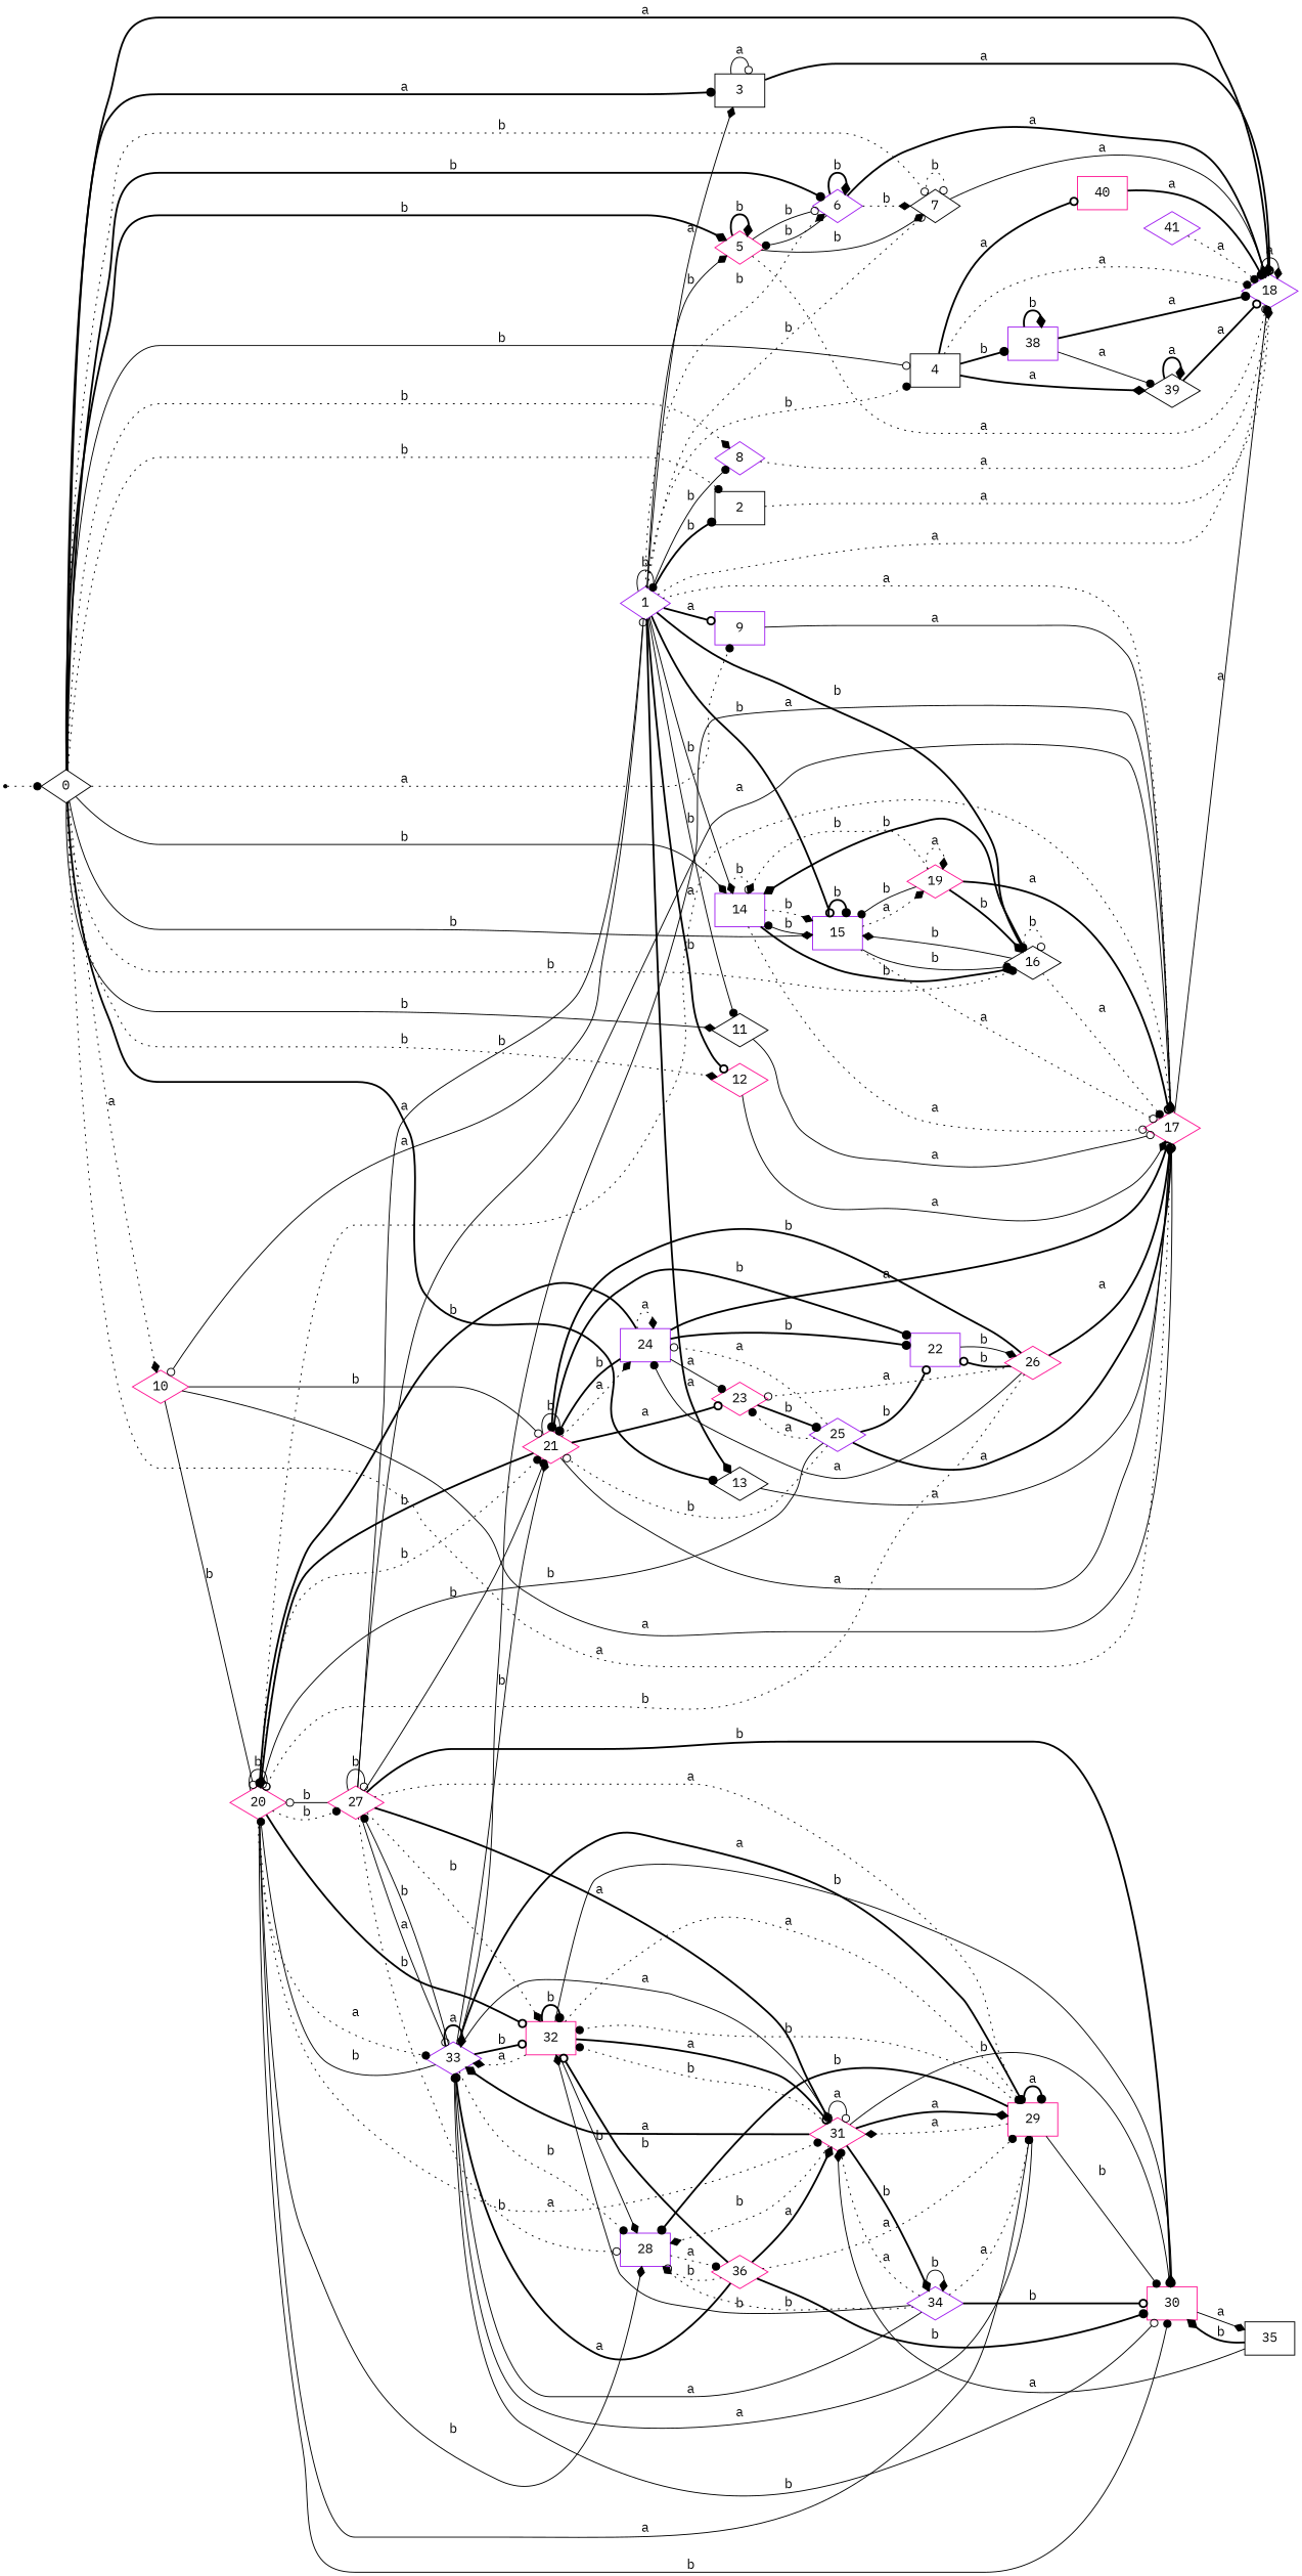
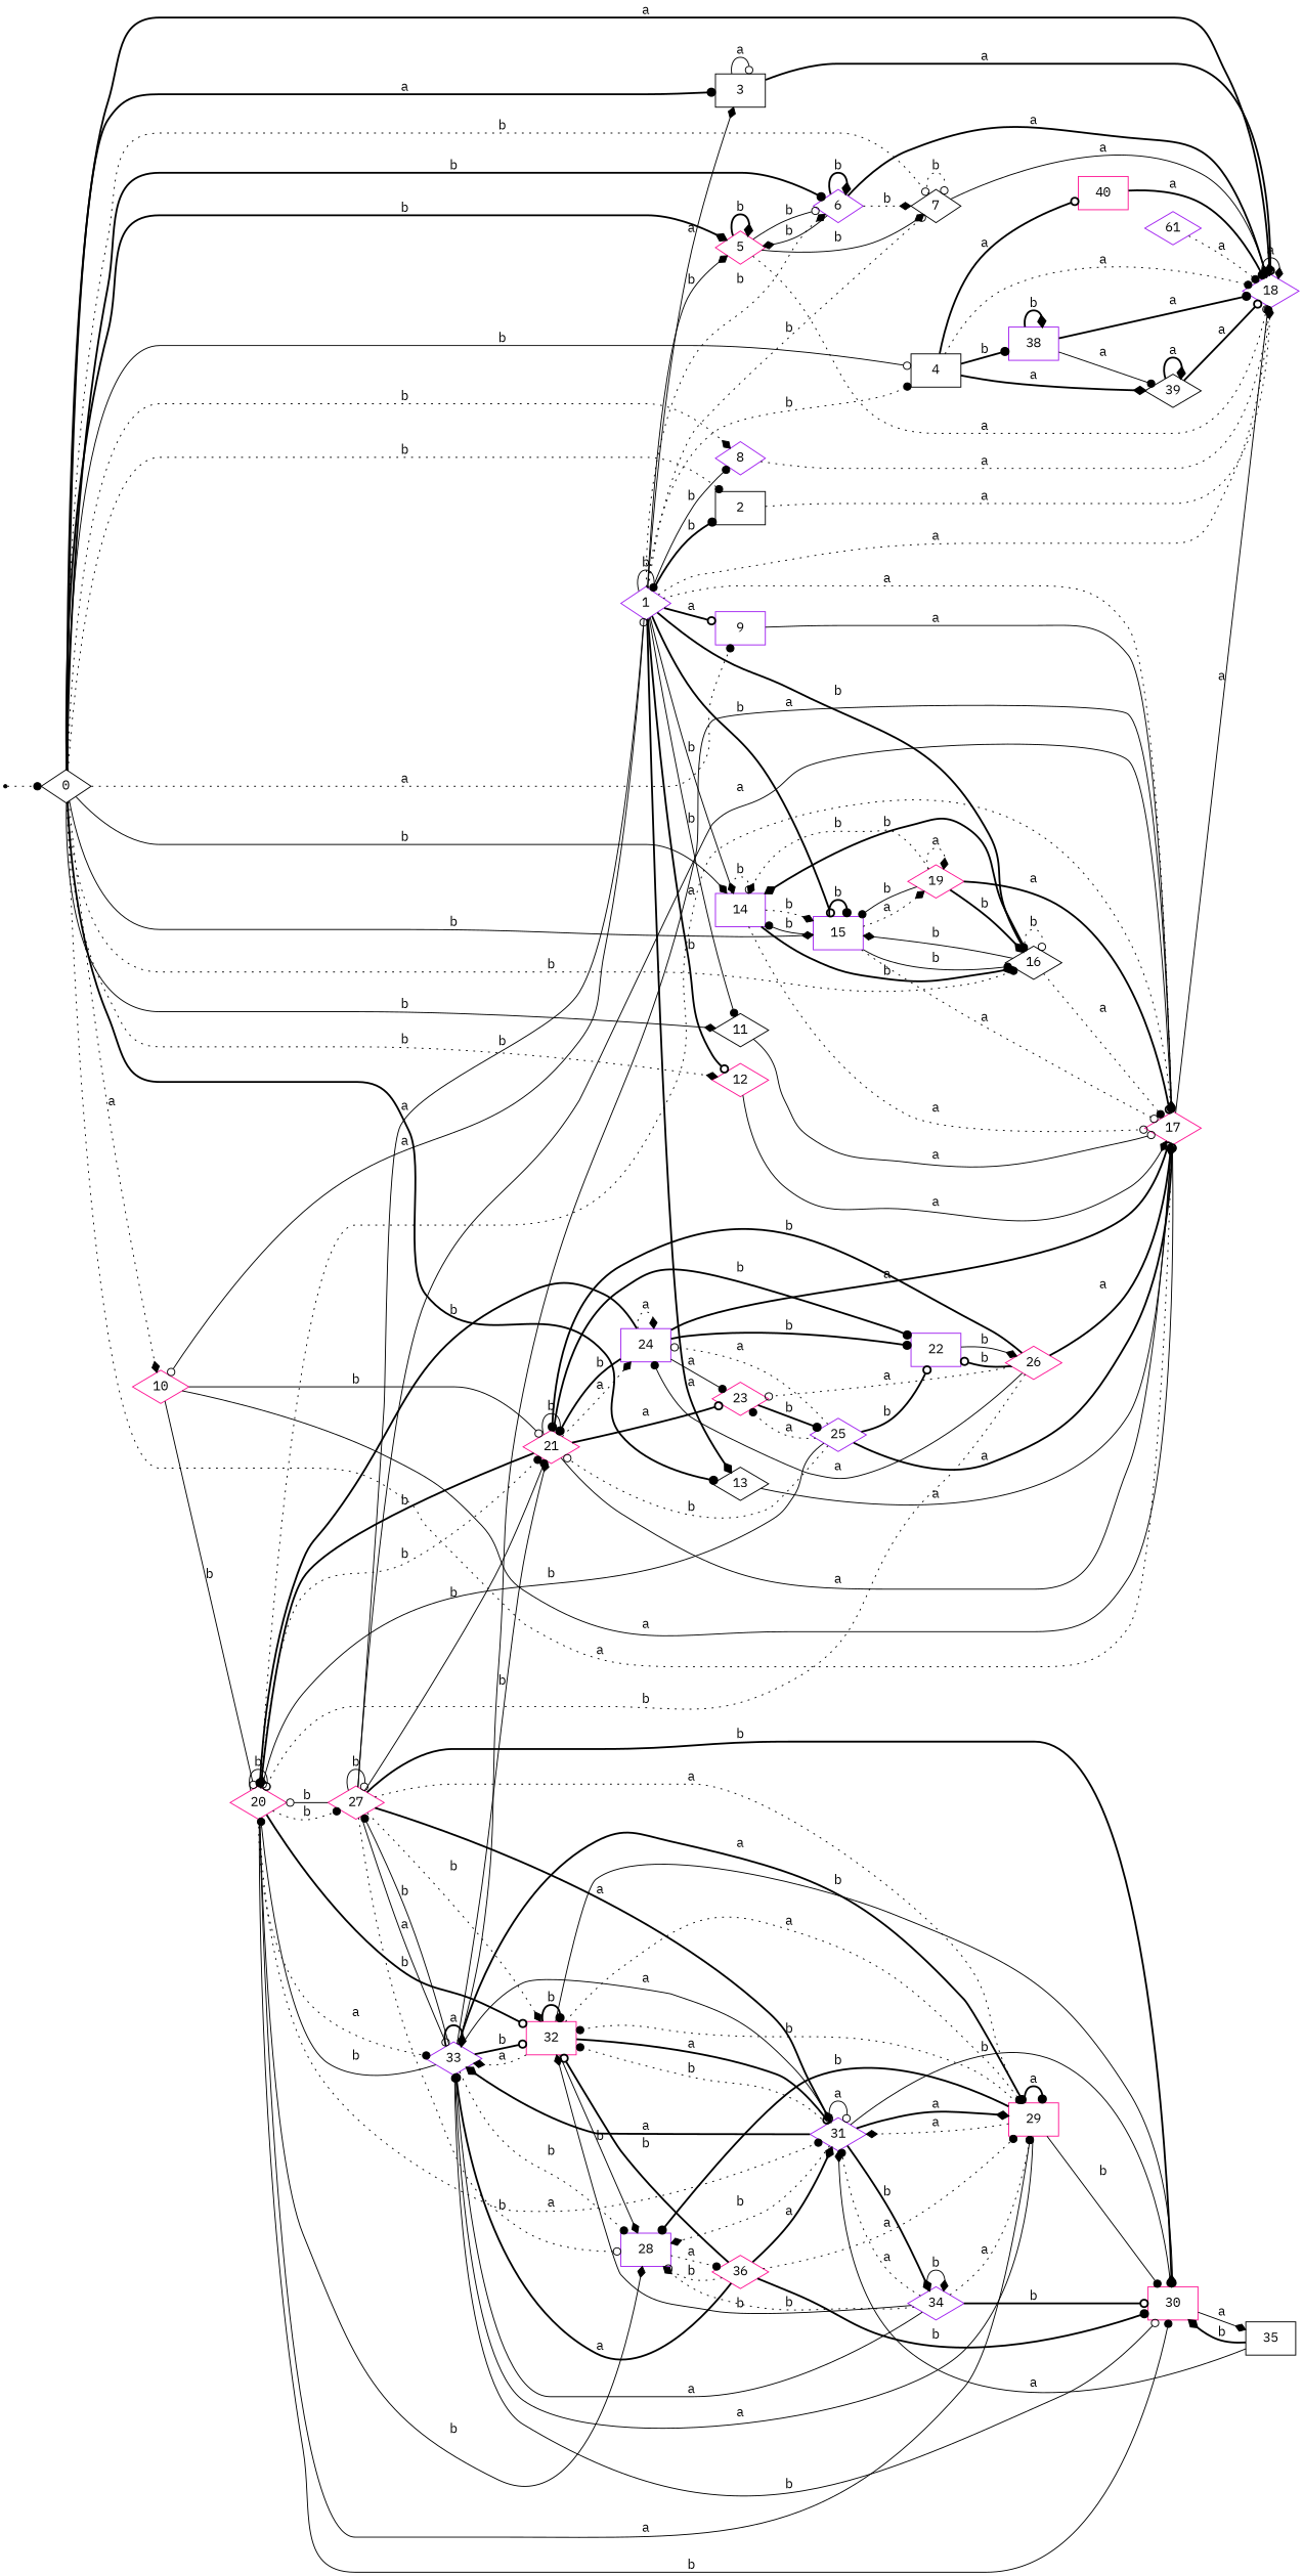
  digraph {
    fontname="IBM Plex Mono"
    rankdir=LR
    node [color=deeppink fontname="IBM Plex Mono" shape=diamond]
    edge [arrowhead=dot fontname="IBM Plex Mono" style=solid]
    dummy0 [color=black shape=point]
    0 [color=black]
    2 [color=black shape=box]
    3 [color=black shape=box]
    4 [color=black shape=box]
    5
    6 [color=purple]
    7 [color=black]
    8 [color=purple]
    9 [color=purple shape=box]
    10
    11 [color=black]
    12
    13 [color=black]
    14 [color=purple shape=box]
    15 [color=purple shape=box]
    16 [color=black]
    17
    18 [color=purple]
    1 [color=purple]
    38 [color=purple shape=box]
    39 [color=black]
    40 [shape=box]
    20
    21
    19
    27
    28 [color=purple shape=box]
    29 [shape=box]
    30 [shape=box]
-   31
+   31 [color=purple]
    32 [shape=box]
    33 [color=purple]
    22 [color=purple shape=box]
    23
    24 [color=purple shape=box]
    36
    35 [color=black shape=box]
    34 [color=purple]
    26
    25 [color=purple]
-   41 [color=purple]
+   41 [color=purple label=61]
    dummy0 -> 0 [style=dotted]
    0 -> 2 [label=b style=dotted]
    0 -> 3 [label=a style=bold]
    0 -> 4 [arrowhead=odot label=b]
    0 -> 5 [arrowhead=diamond label=b style=bold]
    0 -> 6 [label=b style=bold]
    0 -> 7 [arrowhead=odot label=b style=dotted]
    0 -> 8 [arrowhead=diamond label=b style=dotted]
    0 -> 9 [label=a style=dotted]
    0 -> 10 [arrowhead=diamond label=a style=dotted]
    0 -> 11 [arrowhead=diamond label=b]
    0 -> 12 [arrowhead=diamond label=b style=dotted]
    0 -> 13 [label=a style=bold]
    0 -> 14 [arrowhead=diamond label=b]
    0 -> 15 [arrowhead=diamond label=b]
    0 -> 16 [label=b style=dotted]
    0 -> 17 [arrowhead=diamond label=a style=dotted]
    0 -> 18 [arrowhead=diamond label=a style=bold]
    2 -> 18 [arrowhead=diamond label=a style=dotted]
    3 -> 3 [arrowhead=odot label=a]
    3 -> 18 [arrowhead=odot label=a style=bold]
    4 -> 18 [label=a style=dotted]
    4 -> 38 [label=b style=bold]
    4 -> 39 [arrowhead=diamond label=a style=bold]
    4 -> 40 [arrowhead=odot label=a style=bold]
    5 -> 5 [arrowhead=diamond label=b style=bold]
    5 -> 6 [arrowhead=odot label=b]
    5 -> 7 [arrowhead=diamond label=b]
    5 -> 18 [arrowhead=odot label=a style=dotted]
-   6 -> 5 [label=b]
+   6 -> 5 [arrowhead=diamond label=b]
    6 -> 6 [arrowhead=diamond label=b style=bold]
    6 -> 7 [arrowhead=diamond label=b style=dotted]
    6 -> 18 [arrowhead=diamond label=a style=bold]
    7 -> 7 [arrowhead=odot label=b style=dotted]
    7 -> 18 [arrowhead=odot label=a]
    8 -> 18 [label=a style=dotted]
    9 -> 17 [arrowhead=odot label=a]
    10 -> 17 [arrowhead=odot label=a]
    10 -> 20 [arrowhead=odot label=b]
    10 -> 21 [arrowhead=odot label=b]
    11 -> 17 [arrowhead=odot label=a]
    12 -> 17 [arrowhead=diamond label=a]
    13 -> 17 [arrowhead=diamond label=a]
    14 -> 14 [arrowhead=odot label=b style=dotted]
    14 -> 15 [arrowhead=diamond label=b style=dotted]
    14 -> 16 [arrowhead=diamond label=b style=bold]
    14 -> 17 [arrowhead=odot label=a style=dotted]
    15 -> 14 [label=b]
    15 -> 15 [label=b style=bold]
    15 -> 16 [label=b]
    15 -> 17 [arrowhead=odot label=a style=dotted]
    15 -> 19 [arrowhead=diamond label=a style=dotted]
    16 -> 14 [arrowhead=diamond label=b style=bold]
    16 -> 15 [arrowhead=diamond label=b]
    16 -> 16 [arrowhead=odot label=b style=dotted]
    16 -> 17 [label=a style=dotted]
    17 -> 18 [arrowhead=odot label=a]
    18 -> 18 [arrowhead=diamond label=a]
    1 -> 2 [label=b style=bold]
    1 -> 3 [arrowhead=diamond label=a]
    1 -> 4 [label=b style=dotted]
    1 -> 5 [arrowhead=diamond label=b]
    1 -> 6 [arrowhead=diamond label=b style=dotted]
    1 -> 7 [arrowhead=odot label=b style=dotted]
    1 -> 8 [label=b]
    1 -> 9 [arrowhead=odot label=a style=bold]
    1 -> 10 [arrowhead=odot label=a]
    1 -> 11 [label=b]
    1 -> 12 [arrowhead=odot label=b style=bold]
    1 -> 13 [arrowhead=diamond label=a style=bold]
    1 -> 14 [arrowhead=diamond label=b]
    1 -> 15 [arrowhead=odot label=b style=bold]
    1 -> 16 [label=b style=bold]
    1 -> 17 [arrowhead=diamond label=a style=dotted]
    1 -> 18 [arrowhead=diamond label=a style=dotted]
    1 -> 1 [label=b]
    38 -> 18 [label=a style=bold]
    38 -> 38 [arrowhead=diamond label=b style=bold]
    38 -> 39 [label=a]
    39 -> 18 [arrowhead=odot label=a style=bold]
    39 -> 39 [arrowhead=diamond label=a style=bold]
    40 -> 18 [label=a style=bold]
    20 -> 17 [arrowhead=odot label=a style=dotted]
    20 -> 20 [arrowhead=odot label=b]
    20 -> 21 [label=b style=dotted]
    20 -> 27 [label=b style=dotted]
    20 -> 28 [arrowhead=diamond label=b]
    20 -> 29 [label=a]
    20 -> 30 [label=b]
    20 -> 31 [label=a style=dotted]
    20 -> 32 [arrowhead=odot label=b style=bold]
    20 -> 33 [label=a style=dotted]
    21 -> 17 [arrowhead=odot label=a]
    21 -> 20 [arrowhead=diamond label=b style=bold]
    21 -> 21 [arrowhead=odot label=b]
    21 -> 22 [label=b style=bold]
    21 -> 23 [arrowhead=odot label=a style=bold]
    21 -> 24 [arrowhead=diamond label=a style=dotted]
    19 -> 14 [arrowhead=diamond label=b style=dotted]
    19 -> 15 [label=b]
    19 -> 16 [arrowhead=diamond label=b style=bold]
    19 -> 17 [arrowhead=odot label=a style=bold]
    19 -> 19 [arrowhead=diamond label=a style=dotted]
    27 -> 17 [arrowhead=diamond label=a]
    27 -> 1 [arrowhead=odot label=b]
    27 -> 20 [arrowhead=odot label=b]
    27 -> 21 [label=b]
    27 -> 27 [arrowhead=odot label=b]
    27 -> 28 [arrowhead=odot label=b style=dotted]
    27 -> 29 [arrowhead=odot label=a style=dotted]
    27 -> 30 [arrowhead=diamond label=b style=bold]
    27 -> 31 [arrowhead=diamond label=a style=bold]
    27 -> 32 [arrowhead=diamond label=b style=dotted]
    27 -> 33 [arrowhead=odot label=a]
    28 -> 36 [label=a style=dotted]
    29 -> 28 [label=b style=bold]
    29 -> 29 [label=a style=bold]
    29 -> 30 [label=b]
    29 -> 31 [arrowhead=diamond label=a style=dotted]
    29 -> 32 [label=b style=dotted]
    29 -> 33 [label=a]
    30 -> 35 [arrowhead=diamond label=a]
    31 -> 28 [arrowhead=diamond label=b style=dotted]
    31 -> 29 [arrowhead=diamond label=a style=bold]
    31 -> 30 [label=b]
    31 -> 31 [arrowhead=odot label=a]
    31 -> 32 [label=b style=dotted]
    31 -> 33 [arrowhead=diamond label=a style=bold]
    31 -> 34 [arrowhead=diamond label=b style=bold]
    32 -> 28 [arrowhead=diamond label=b]
    32 -> 29 [label=a style=dotted]
    32 -> 30 [label=b]
    32 -> 31 [arrowhead=odot label=a style=bold]
    32 -> 32 [label=b style=bold]
    32 -> 33 [arrowhead=diamond label=a style=dotted]
    33 -> 17 [label=a]
    33 -> 20 [label=b]
    33 -> 21 [arrowhead=diamond label=b]
    33 -> 27 [label=b]
    33 -> 28 [label=b style=dotted]
    33 -> 29 [label=a style=bold]
    33 -> 30 [arrowhead=odot label=b]
    33 -> 31 [arrowhead=odot label=a]
    33 -> 32 [arrowhead=odot label=b style=bold]
    33 -> 33 [arrowhead=diamond label=a style=bold]
    22 -> 26 [arrowhead=diamond label=b]
    23 -> 25 [label=b style=bold]
    24 -> 17 [arrowhead=odot label=a style=bold]
    24 -> 20 [label=b style=bold]
    24 -> 21 [label=b style=bold]
    24 -> 22 [label=b style=bold]
    24 -> 23 [label=a]
    24 -> 24 [arrowhead=diamond label=a style=dotted]
    36 -> 28 [arrowhead=odot label=b style=dotted]
    36 -> 29 [label=a style=dotted]
    36 -> 30 [label=b style=bold]
    36 -> 31 [arrowhead=diamond label=a style=bold]
    36 -> 32 [arrowhead=odot label=b style=bold]
    36 -> 33 [arrowhead=odot label=a style=bold]
    35 -> 30 [arrowhead=diamond label=b style=bold]
    35 -> 31 [arrowhead=diamond label=a]
    34 -> 28 [arrowhead=diamond label=b style=dotted]
    34 -> 29 [label=a style=dotted]
    34 -> 30 [arrowhead=odot label=b style=bold]
    34 -> 31 [label=a style=dotted]
    34 -> 32 [arrowhead=diamond label=b]
    34 -> 33 [arrowhead=odot label=a]
    34 -> 34 [arrowhead=diamond label=b]
    26 -> 17 [arrowhead=diamond label=a style=bold]
    26 -> 20 [arrowhead=odot label=b style=dotted]
    26 -> 21 [label=b style=bold]
    26 -> 22 [arrowhead=odot label=b style=bold]
    26 -> 23 [arrowhead=odot label=a style=dotted]
    26 -> 24 [label=a]
    25 -> 17 [arrowhead=odot label=a style=bold]
    25 -> 20 [arrowhead=odot label=b]
    25 -> 21 [arrowhead=odot label=b style=dotted]
    25 -> 22 [arrowhead=odot label=b style=bold]
    25 -> 23 [label=a style=dotted]
    25 -> 24 [arrowhead=odot label=a style=dotted]
    41 -> 18 [label=a style=dotted]
  }
